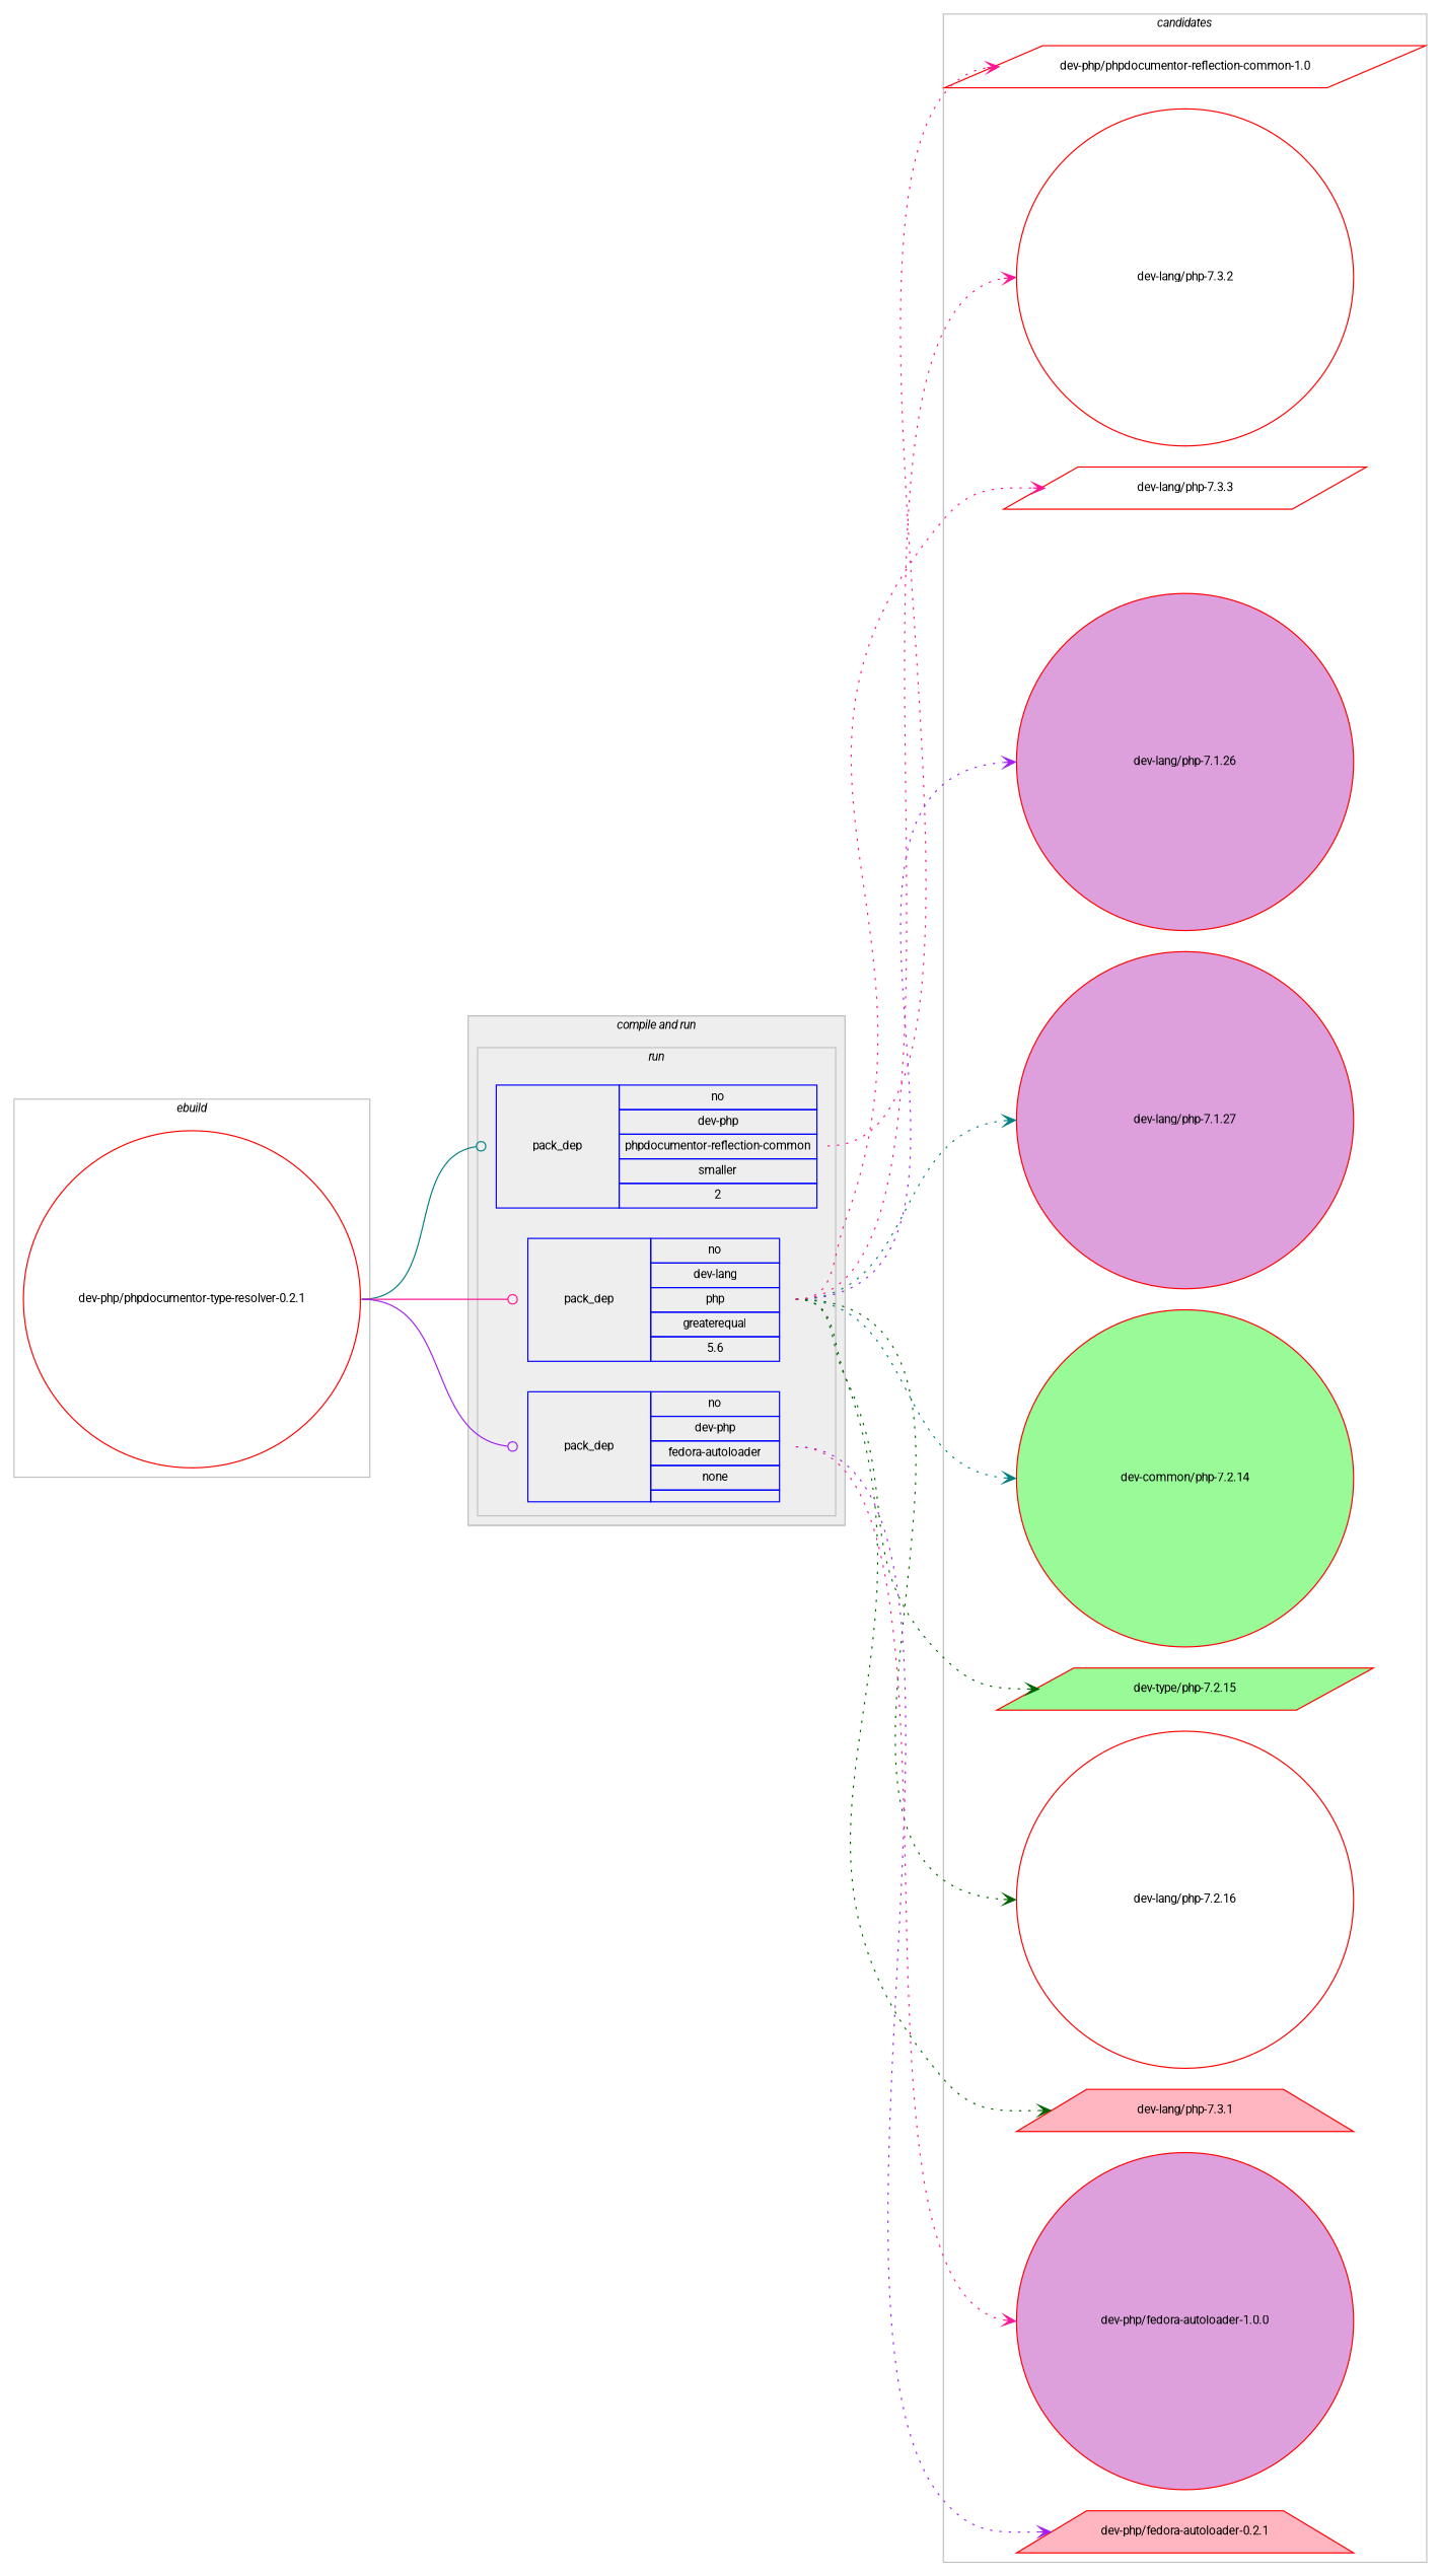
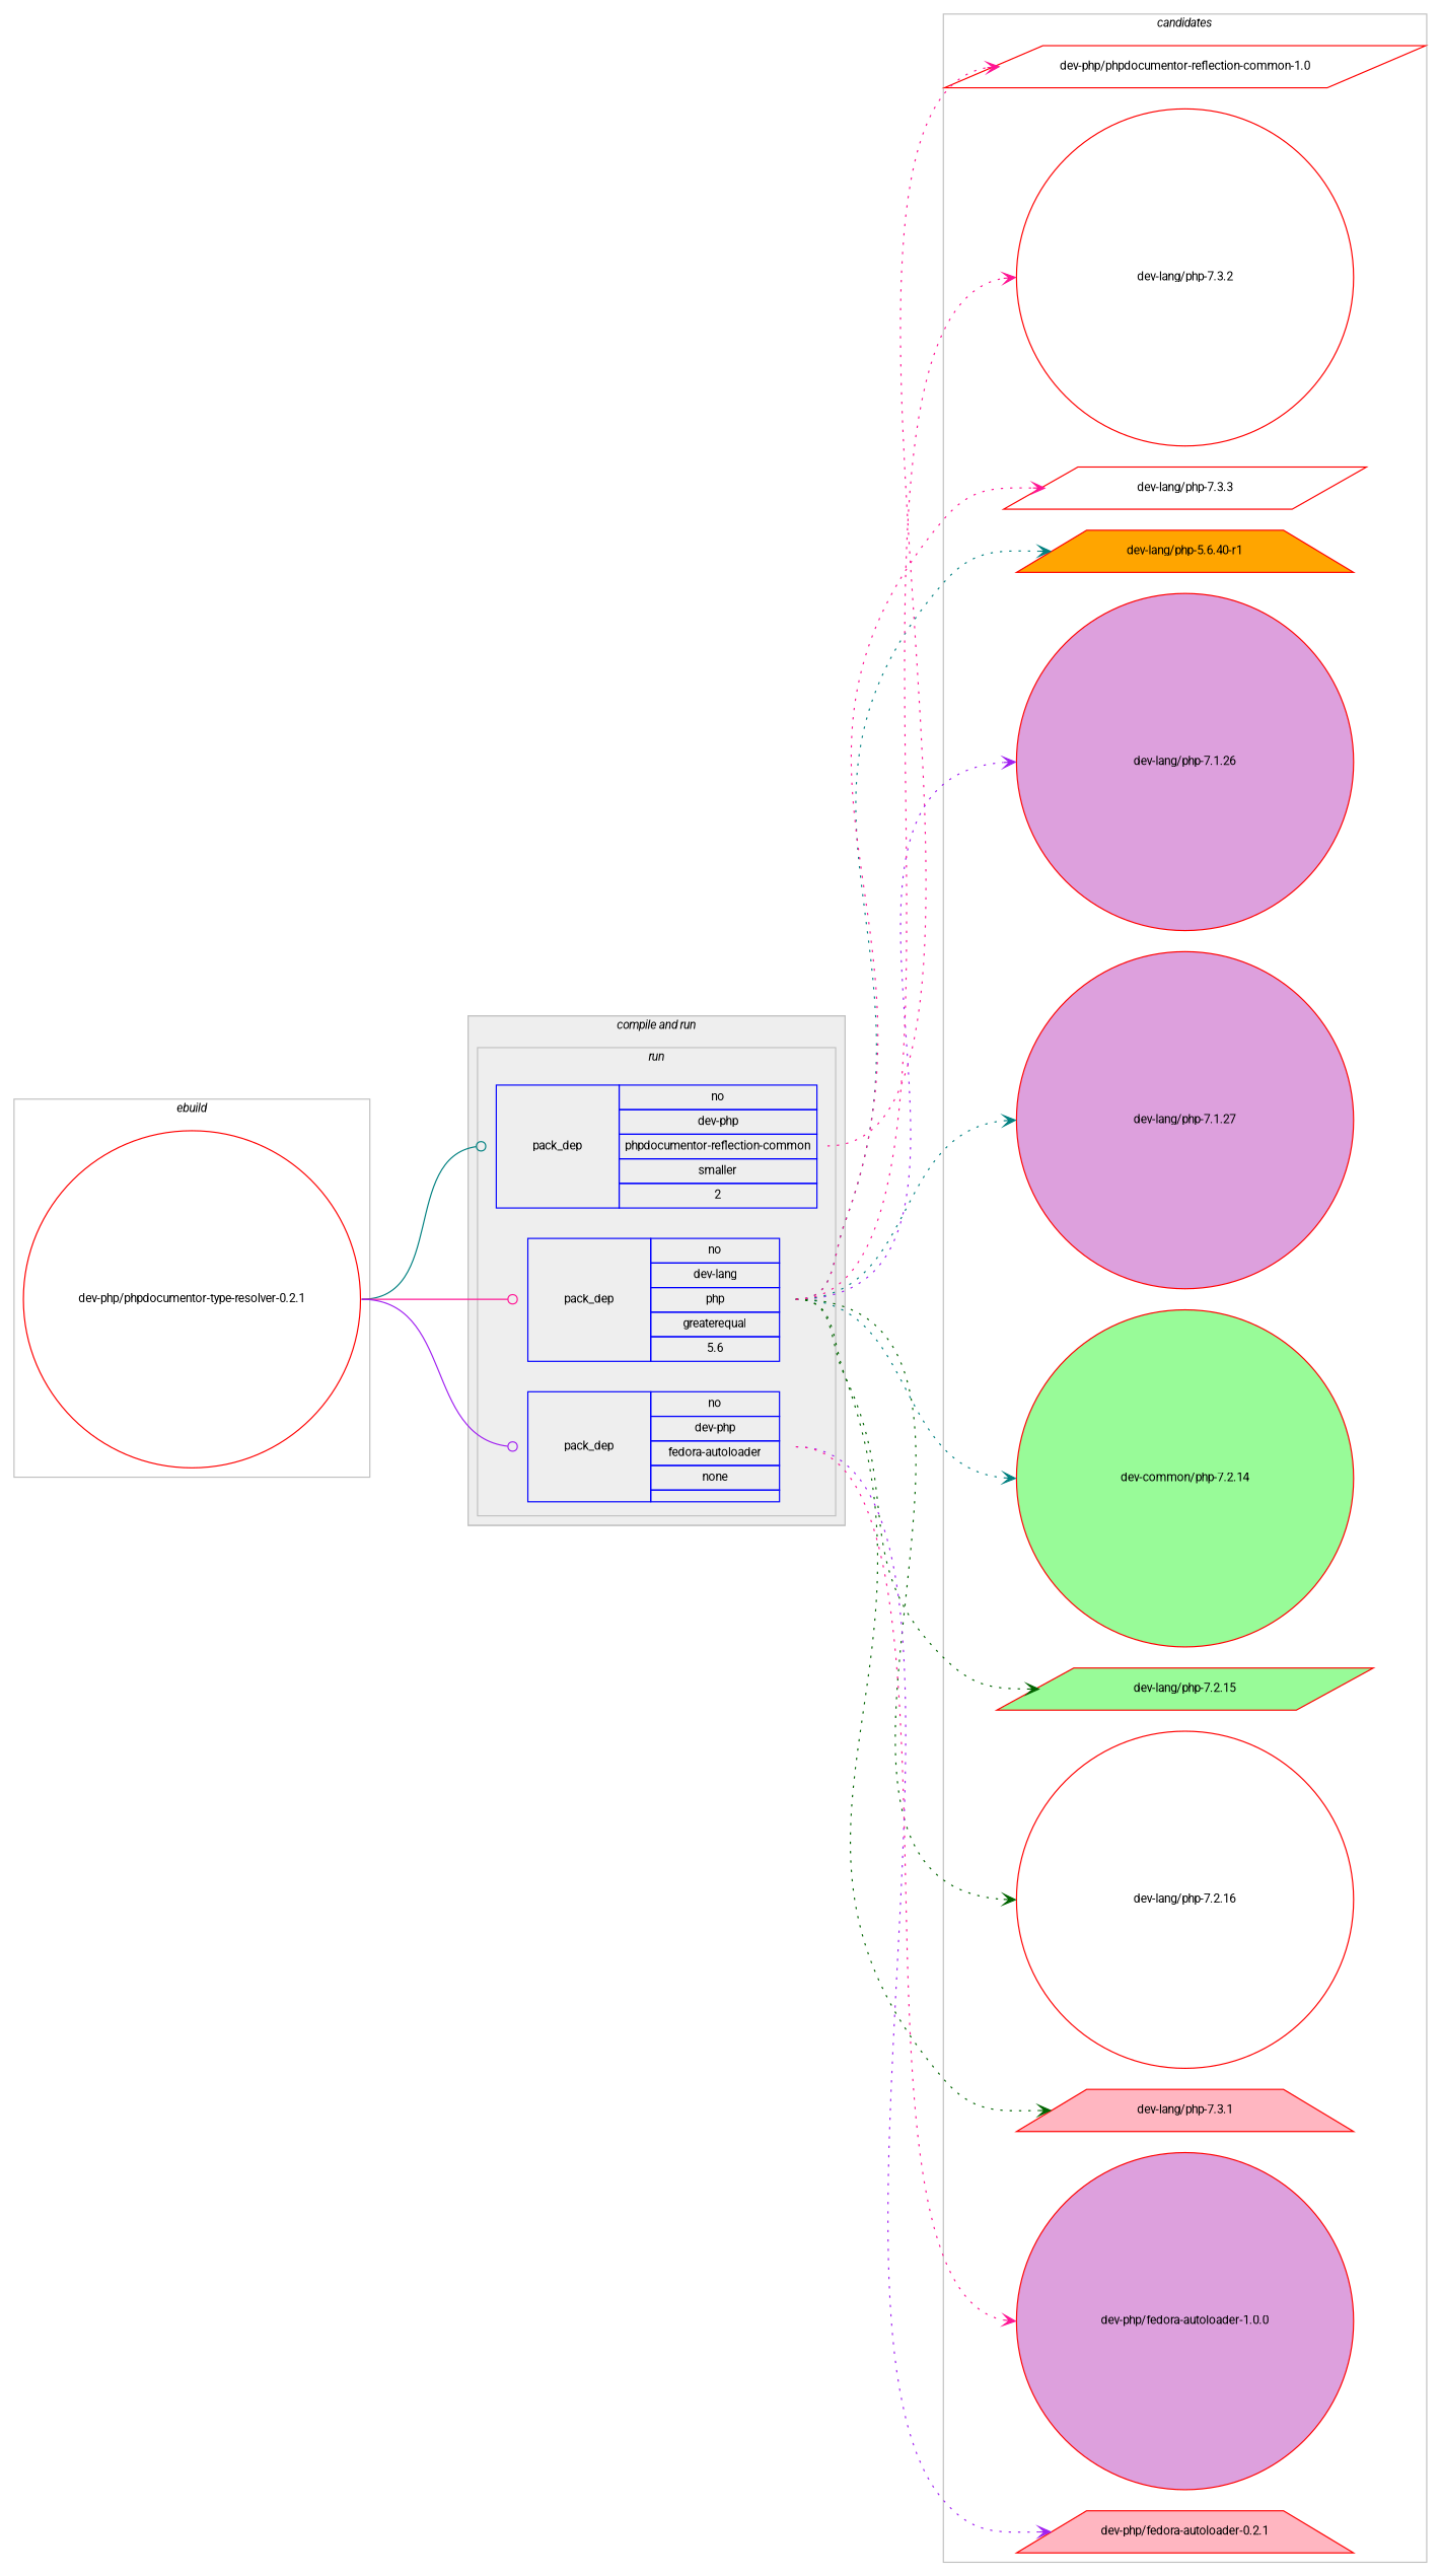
  digraph {
    compound=true
    concentrate=true
    fontname=Roboto
    fontsize=10
    newrank=true
    rankdir=LR
    ranksep=1.5
    node [color=red fillcolor=white fontname=Roboto fontsize=10 shape=circle style=filled]
    edge [arrowhead=vee color=deeppink fontname=Roboto headport=w style=dotted tailport=e weight=100]
    n1 [label="dev-php/phpdocumentor-type-resolver-0.2.1" width=4]
    n2 [color=blue label=<<TABLE BORDER="0" CELLBORDER="1" CELLSPACING="0" CELLPADDING="4" WIDTH="220"><TR><TD ROWSPAN="6" CELLPADDING="30">pack_dep</TD></TR><TR><TD WIDTH="110">no</TD></TR><TR><TD>dev-php</TD></TR><TR><TD>phpdocumentor-reflection-common</TD></TR><TR><TD>smaller</TD></TR><TR><TD>2</TD></TR></TABLE>> shape=none fillcolor="" style=""]
    n3 [color=blue label=<<TABLE BORDER="0" CELLBORDER="1" CELLSPACING="0" CELLPADDING="4" WIDTH="220"><TR><TD ROWSPAN="6" CELLPADDING="30">pack_dep</TD></TR><TR><TD WIDTH="110">no</TD></TR><TR><TD>dev-lang</TD></TR><TR><TD>php</TD></TR><TR><TD>greaterequal</TD></TR><TR><TD>5.6</TD></TR></TABLE>> shape=none fillcolor="" style=""]
    n4 [color=blue label=<<TABLE BORDER="0" CELLBORDER="1" CELLSPACING="0" CELLPADDING="4" WIDTH="220"><TR><TD ROWSPAN="6" CELLPADDING="30">pack_dep</TD></TR><TR><TD WIDTH="110">no</TD></TR><TR><TD>dev-php</TD></TR><TR><TD>fedora-autoloader</TD></TR><TR><TD>none</TD></TR><TR><TD></TD></TR></TABLE>> shape=none fillcolor="" style=""]
+   n5 [fillcolor=orange label="dev-lang/php-5.6.40-r1" shape=trapezium width=4]
    n6 [fillcolor=plum label="dev-lang/php-7.1.26" width=4]
    n7 [fillcolor=plum label="dev-lang/php-7.1.27" width=4]
    n8 [fillcolor=palegreen label="dev-common/php-7.2.14" width=4]
-   n9 [fillcolor=palegreen label="dev-type/php-7.2.15" shape=parallelogram width=4]
+   n9 [fillcolor=palegreen label="dev-lang/php-7.2.15" shape=parallelogram width=4]
    n10 [label="dev-lang/php-7.2.16" width=4]
    n11 [fillcolor=lightpink label="dev-lang/php-7.3.1" shape=trapezium width=4]
    n12 [label="dev-lang/php-7.3.2" width=4]
    n13 [label="dev-lang/php-7.3.3" shape=parallelogram width=4]
    n14 [fillcolor=lightpink label="dev-php/fedora-autoloader-0.2.1" shape=trapezium width=4]
    n15 [fillcolor=plum label="dev-php/fedora-autoloader-1.0.0" width=4]
    n16 [label="dev-php/phpdocumentor-reflection-common-1.0" shape=parallelogram width=4]
    subgraph cluster_1 {
      color=gray
      label=<<i>dependencies</i>>
      subgraph cluster_2 {
        color=gray
        fillcolor="#eeeeee"
        label=<<i>compile</i>>
        style=filled
      }
      subgraph cluster_3 {
        color=gray
        fillcolor="#eeeeee"
        label=<<i>compile and run</i>>
        style=filled
      }
      subgraph cluster_4 {
        color=gray
        fillcolor="#eeeeee"
        label=<<i>run</i>>
        style=filled
        subgraph sub_5 {
          color=gray
          fillcolor="#eeeeee"
          label=<<i>run</i>>
          style=filled
          n2
        }
        subgraph sub_6 {
          color=gray
          fillcolor="#eeeeee"
          label=<<i>run</i>>
          style=filled
          n3
        }
        subgraph sub_7 {
          color=gray
          fillcolor="#eeeeee"
          label=<<i>run</i>>
          style=filled
          n4
        }
      }
    }
    subgraph cluster_8 {
      color=gray
      label=<<i>ebuild</i>>
      rank=same
      n1
    }
    subgraph cluster_9 {
      color=gray
      label=<<i>candidates</i>>
      rank=same
      subgraph sub_10 {
        color=black
        label=<<i>candidates</i>>
        nodesep=1
        rank=same
+       n5
        n6
        n7
        n8
        n9
        n10
        n11
        n12
        n13
      }
      subgraph sub_11 {
        color=black
        label=<<i>candidates</i>>
        nodesep=1
        rank=same
        n14
        n15
      }
      subgraph sub_12 {
        color=black
        label=<<i>candidates</i>>
        nodesep=1
        rank=same
        n16
      }
    }
    n1 -> n2 [arrowhead=odot color=teal style=solid weight=20]
    n1 -> n3 [arrowhead=odot style=solid weight=20]
    n1 -> n4 [arrowhead=odot color=purple style=solid weight=20]
    n2 -> n16
+   n3 -> n5 [color=teal]
    n3 -> n6 [color=purple]
    n3 -> n7 [color=teal]
    n3 -> n8 [color=teal]
    n3 -> n9 [color=darkgreen]
    n3 -> n10 [color=darkgreen]
    n3 -> n11 [color=darkgreen]
    n3 -> n12
    n3 -> n13
    n4 -> n14 [color=purple]
    n4 -> n15
  }
